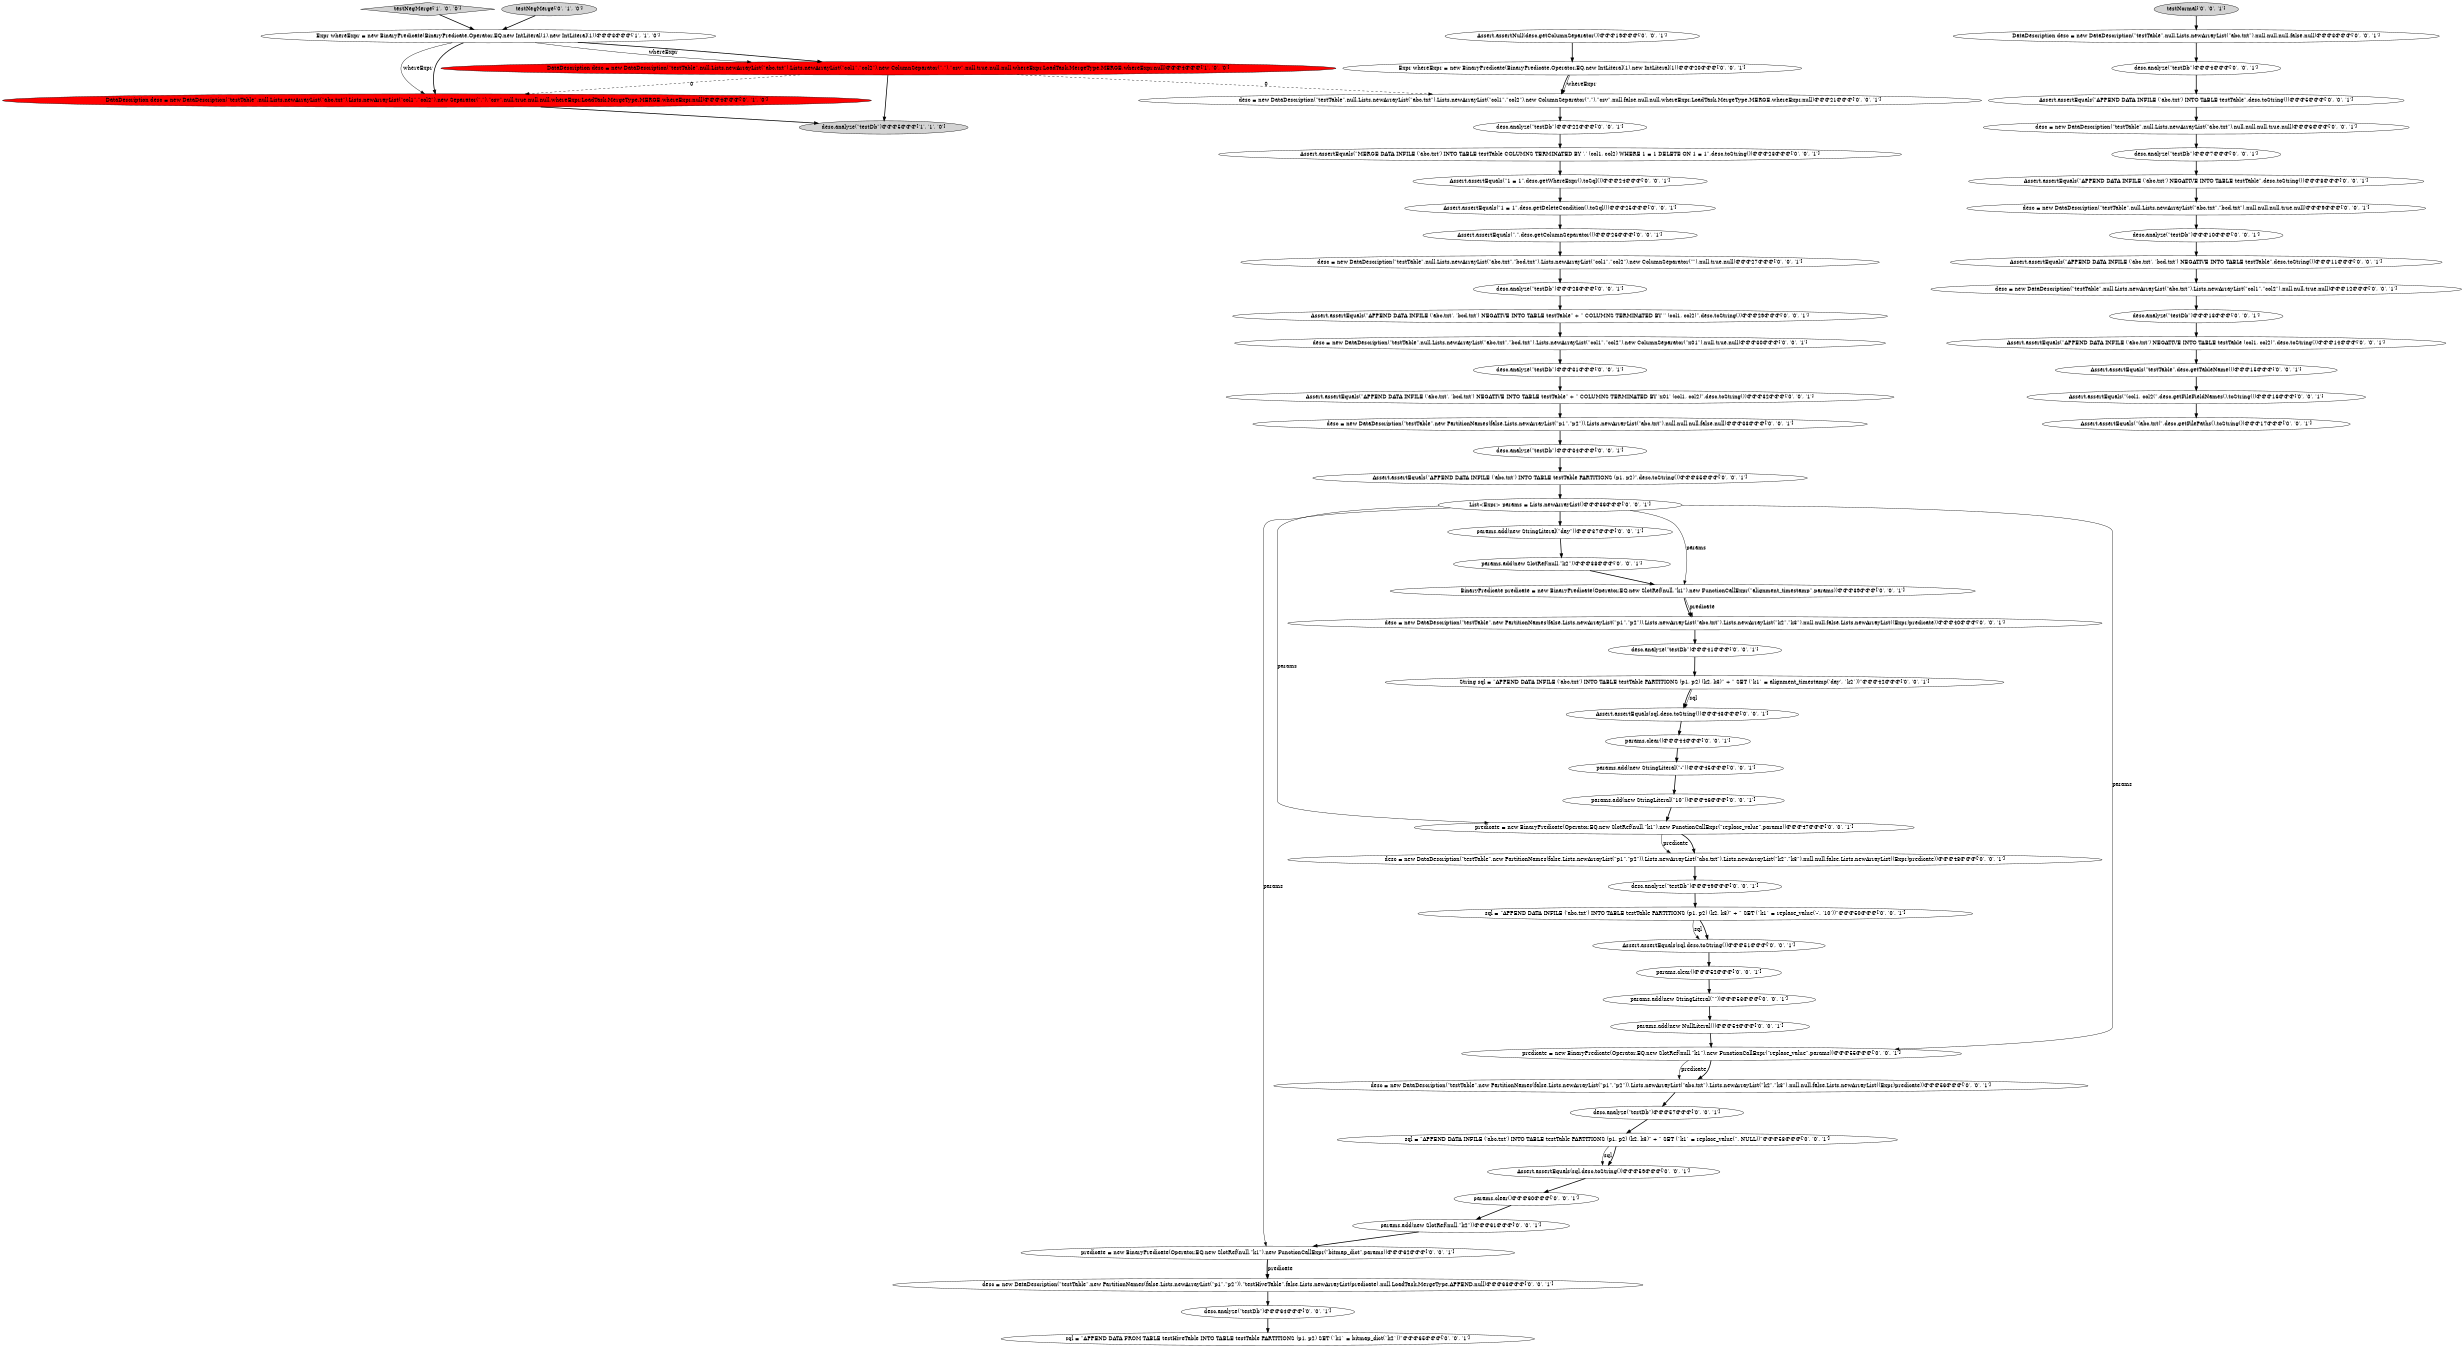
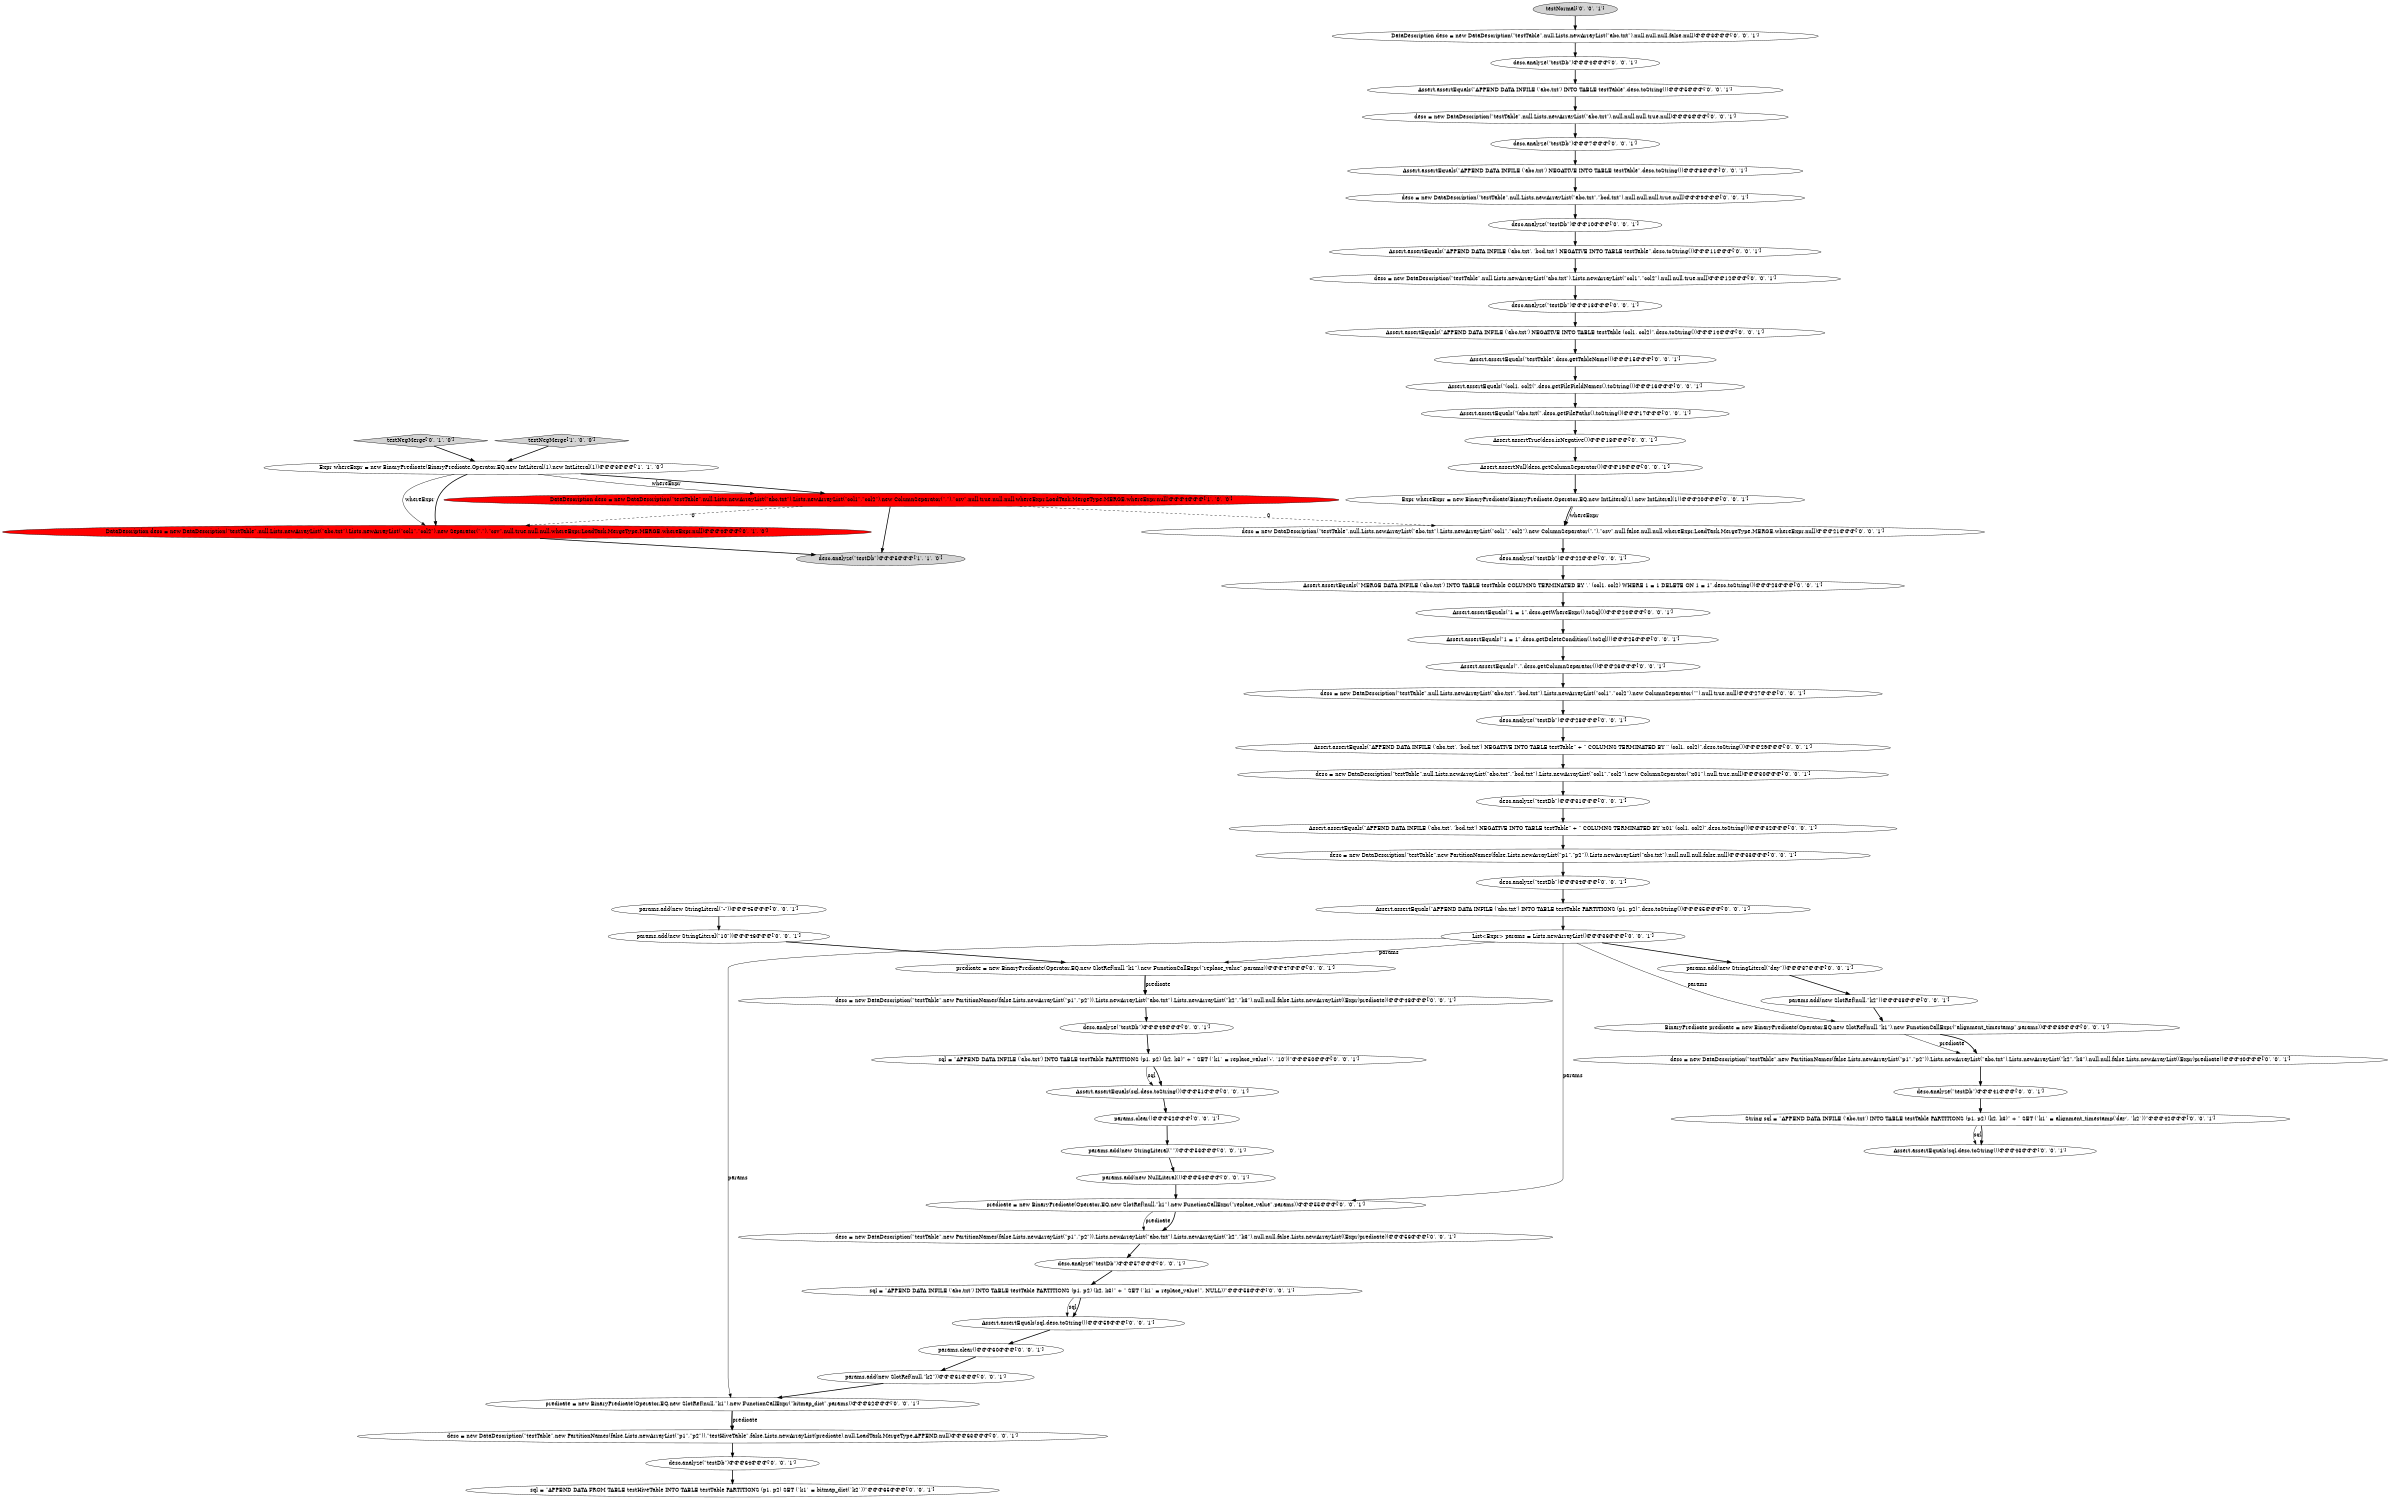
  digraph {
    node [fillcolor=white shape=ellipse style=filled]
    edge [style=bold]
    n1 [label="Assert.assertEquals(sql,desc.toString())@@@51@@@['0', '0', '1']"]
    n2 [label="params.clear()@@@52@@@['0', '0', '1']"]
    n3 [label="params.add(new StringLiteral(\"\"))@@@53@@@['0', '0', '1']"]
    n4 [label="params.add(new StringLiteral(\"-\"))@@@45@@@['0', '0', '1']"]
    n5 [label="params.add(new StringLiteral(\"10\"))@@@46@@@['0', '0', '1']"]
    n6 [label="predicate = new BinaryPredicate(Operator.EQ,new SlotRef(null,\"k1\"),new FunctionCallExpr(\"replace_value\",params))@@@47@@@['0', '0', '1']"]
    n7 [label="desc.analyze(\"testDb\")@@@13@@@['0', '0', '1']"]
    n8 [label="Assert.assertEquals(\"APPEND DATA INFILE ('abc.txt') NEGATIVE INTO TABLE testTable (col1, col2)\",desc.toString())@@@14@@@['0', '0', '1']"]
    n9 [label="Assert.assertEquals(\"testTable\",desc.getTableName())@@@15@@@['0', '0', '1']"]
    n10 [fillcolor=lightgray label="testNegMerge['1', '0', '0']" shape=diamond]
    n11 [label="Expr whereExpr = new BinaryPredicate(BinaryPredicate.Operator.EQ,new IntLiteral(1),new IntLiteral(1))@@@3@@@['1', '1', '0']"]
    n12 [fillcolor=red label="DataDescription desc = new DataDescription(\"testTable\",null,Lists.newArrayList(\"abc.txt\"),Lists.newArrayList(\"col1\",\"col2\"),new Separator(\",\"),\"csv\",null,true,null,null,whereExpr,LoadTask.MergeType.MERGE,whereExpr,null)@@@4@@@['0', '1', '0']"]
    n13 [fillcolor=red label="DataDescription desc = new DataDescription(\"testTable\",null,Lists.newArrayList(\"abc.txt\"),Lists.newArrayList(\"col1\",\"col2\"),new ColumnSeparator(\",\"),\"csv\",null,true,null,null,whereExpr,LoadTask.MergeType.MERGE,whereExpr,null)@@@4@@@['1', '0', '0']"]
    n14 [label="Assert.assertEquals(\"APPEND DATA INFILE ('abc.txt', 'bcd.txt') NEGATIVE INTO TABLE testTable\" + \" COLUMNS TERMINATED BY '' (col1, col2)\",desc.toString())@@@29@@@['0', '0', '1']"]
    n15 [label="desc = new DataDescription(\"testTable\",null,Lists.newArrayList(\"abc.txt\",\"bcd.txt\"),Lists.newArrayList(\"col1\",\"col2\"),new ColumnSeparator(\"\x01\"),null,true,null)@@@30@@@['0', '0', '1']"]
    n16 [label="desc.analyze(\"testDb\")@@@31@@@['0', '0', '1']"]
    n17 [label="desc.analyze(\"testDb\")@@@64@@@['0', '0', '1']"]
    n18 [label="sql = \"APPEND DATA FROM TABLE testHiveTable INTO TABLE testTable PARTITIONS (p1, p2) SET (`k1` = bitmap_dict(`k2`))\"@@@65@@@['0', '0', '1']"]
    n19 [label="params.add(new SlotRef(null,\"k2\"))@@@38@@@['0', '0', '1']"]
    n20 [label="BinaryPredicate predicate = new BinaryPredicate(Operator.EQ,new SlotRef(null,\"k1\"),new FunctionCallExpr(\"alignment_timestamp\",params))@@@39@@@['0', '0', '1']"]
    n21 [label="desc = new DataDescription(\"testTable\",new PartitionNames(false,Lists.newArrayList(\"p1\",\"p2\")),Lists.newArrayList(\"abc.txt\"),Lists.newArrayList(\"k2\",\"k3\"),null,null,false,Lists.newArrayList((Expr)predicate))@@@40@@@['0', '0', '1']"]
    n22 [label="desc = new DataDescription(\"testTable\",new PartitionNames(false,Lists.newArrayList(\"p1\",\"p2\")),Lists.newArrayList(\"abc.txt\"),Lists.newArrayList(\"k2\",\"k3\"),null,null,false,Lists.newArrayList((Expr)predicate))@@@48@@@['0', '0', '1']"]
    n23 [label="desc.analyze(\"testDb\")@@@49@@@['0', '0', '1']"]
    n24 [label="desc.analyze(\"testDb\")@@@57@@@['0', '0', '1']"]
    n25 [label="sql = \"APPEND DATA INFILE ('abc.txt') INTO TABLE testTable PARTITIONS (p1, p2) (k2, k3)\" + \" SET (`k1` = replace_value('', NULL))\"@@@58@@@['0', '0', '1']"]
    n26 [label="Assert.assertEquals(sql,desc.toString())@@@59@@@['0', '0', '1']"]
    n27 [label="String sql = \"APPEND DATA INFILE ('abc.txt') INTO TABLE testTable PARTITIONS (p1, p2) (k2, k3)\" + \" SET (`k1` = alignment_timestamp('day', `k2`))\"@@@42@@@['0', '0', '1']"]
    n28 [label="Assert.assertEquals(sql,desc.toString())@@@43@@@['0', '0', '1']"]
-   n29 [label="params.clear()@@@44@@@['0', '0', '1']"]
    n30 [label="desc = new DataDescription(\"testTable\",new PartitionNames(false,Lists.newArrayList(\"p1\",\"p2\")),Lists.newArrayList(\"abc.txt\"),null,null,null,false,null)@@@33@@@['0', '0', '1']"]
    n31 [label="desc.analyze(\"testDb\")@@@34@@@['0', '0', '1']"]
    n32 [label="Assert.assertEquals(\"APPEND DATA INFILE ('abc.txt') INTO TABLE testTable PARTITIONS (p1, p2)\",desc.toString())@@@35@@@['0', '0', '1']"]
    n33 [label="List<Expr> params = Lists.newArrayList()@@@36@@@['0', '0', '1']"]
    n34 [label="predicate = new BinaryPredicate(Operator.EQ,new SlotRef(null,\"k1\"),new FunctionCallExpr(\"bitmap_dict\",params))@@@62@@@['0', '0', '1']"]
    n35 [label="predicate = new BinaryPredicate(Operator.EQ,new SlotRef(null,\"k1\"),new FunctionCallExpr(\"replace_value\",params))@@@55@@@['0', '0', '1']"]
    n36 [label="params.add(new StringLiteral(\"day\"))@@@37@@@['0', '0', '1']"]
    n37 [label="desc = new DataDescription(\"testTable\",new PartitionNames(false,Lists.newArrayList(\"p1\",\"p2\")),\"testHiveTable\",false,Lists.newArrayList(predicate),null,LoadTask.MergeType.APPEND,null)@@@63@@@['0', '0', '1']"]
    n38 [label="desc = new DataDescription(\"testTable\",new PartitionNames(false,Lists.newArrayList(\"p1\",\"p2\")),Lists.newArrayList(\"abc.txt\"),Lists.newArrayList(\"k2\",\"k3\"),null,null,false,Lists.newArrayList((Expr)predicate))@@@56@@@['0', '0', '1']"]
    n39 [fillcolor=lightgray label="testNormal['0', '0', '1']"]
    n40 [label="DataDescription desc = new DataDescription(\"testTable\",null,Lists.newArrayList(\"abc.txt\"),null,null,null,false,null)@@@3@@@['0', '0', '1']"]
    n41 [label="desc.analyze(\"testDb\")@@@4@@@['0', '0', '1']"]
    n42 [label="sql = \"APPEND DATA INFILE ('abc.txt') INTO TABLE testTable PARTITIONS (p1, p2) (k2, k3)\" + \" SET (`k1` = replace_value('-', '10'))\"@@@50@@@['0', '0', '1']"]
    n43 [label="desc.analyze(\"testDb\")@@@22@@@['0', '0', '1']"]
    n44 [label="Assert.assertEquals(\"MERGE DATA INFILE ('abc.txt') INTO TABLE testTable COLUMNS TERMINATED BY ',' (col1, col2) WHERE 1 = 1 DELETE ON 1 = 1\",desc.toString())@@@23@@@['0', '0', '1']"]
    n45 [label="Assert.assertEquals(\"1 = 1\",desc.getWhereExpr().toSql())@@@24@@@['0', '0', '1']"]
    n46 [label="params.add(new NullLiteral())@@@54@@@['0', '0', '1']"]
    n47 [label="desc.analyze(\"testDb\")@@@41@@@['0', '0', '1']"]
    n48 [label="desc = new DataDescription(\"testTable\",null,Lists.newArrayList(\"abc.txt\",\"bcd.txt\"),Lists.newArrayList(\"col1\",\"col2\"),new ColumnSeparator(\"\"),null,true,null)@@@27@@@['0', '0', '1']"]
    n49 [label="desc.analyze(\"testDb\")@@@28@@@['0', '0', '1']"]
    n50 [label="Assert.assertEquals(\",\",desc.getColumnSeparator())@@@26@@@['0', '0', '1']"]
    n51 [label="Assert.assertEquals(\"1 = 1\",desc.getDeleteCondition().toSql())@@@25@@@['0', '0', '1']"]
    n52 [fillcolor=lightgray label="desc.analyze(\"testDb\")@@@5@@@['1', '1', '0']"]
    n53 [label="Assert.assertEquals(\"APPEND DATA INFILE ('abc.txt') INTO TABLE testTable\",desc.toString())@@@5@@@['0', '0', '1']"]
    n54 [label="Assert.assertEquals(\"APPEND DATA INFILE ('abc.txt') NEGATIVE INTO TABLE testTable\",desc.toString())@@@8@@@['0', '0', '1']"]
    n55 [label="desc = new DataDescription(\"testTable\",null,Lists.newArrayList(\"abc.txt\",\"bcd.txt\"),null,null,null,true,null)@@@9@@@['0', '0', '1']"]
    n56 [label="desc.analyze(\"testDb\")@@@10@@@['0', '0', '1']"]
    n57 [label="Assert.assertEquals(\"(col1, col2(\",desc.getFileFieldNames().toString())@@@16@@@['0', '0', '1']"]
    n58 [label="Assert.assertEquals(\"(abc.txt(\",desc.getFilePaths().toString())@@@17@@@['0', '0', '1']"]
    n59 [label="desc = new DataDescription(\"testTable\",null,Lists.newArrayList(\"abc.txt\"),Lists.newArrayList(\"col1\",\"col2\"),new ColumnSeparator(\",\"),\"csv\",null,false,null,null,whereExpr,LoadTask.MergeType.MERGE,whereExpr,null)@@@21@@@['0', '0', '1']"]
    n60 [label="Assert.assertEquals(\"APPEND DATA INFILE ('abc.txt', 'bcd.txt') NEGATIVE INTO TABLE testTable\" + \" COLUMNS TERMINATED BY '\x01' (col1, col2)\",desc.toString())@@@32@@@['0', '0', '1']"]
+   n61 [label="Assert.assertTrue(desc.isNegative())@@@18@@@['0', '0', '1']"]
    n62 [label="Assert.assertNull(desc.getColumnSeparator())@@@19@@@['0', '0', '1']"]
    n63 [label="Expr whereExpr = new BinaryPredicate(BinaryPredicate.Operator.EQ,new IntLiteral(1),new IntLiteral(1))@@@20@@@['0', '0', '1']"]
    n64 [label="desc = new DataDescription(\"testTable\",null,Lists.newArrayList(\"abc.txt\"),Lists.newArrayList(\"col1\",\"col2\"),null,null,true,null)@@@12@@@['0', '0', '1']"]
    n65 [label="desc = new DataDescription(\"testTable\",null,Lists.newArrayList(\"abc.txt\"),null,null,null,true,null)@@@6@@@['0', '0', '1']"]
    n66 [label="desc.analyze(\"testDb\")@@@7@@@['0', '0', '1']"]
    n67 [label="params.add(new SlotRef(null,\"k2\"))@@@61@@@['0', '0', '1']"]
    n68 [label="Assert.assertEquals(\"APPEND DATA INFILE ('abc.txt', 'bcd.txt') NEGATIVE INTO TABLE testTable\",desc.toString())@@@11@@@['0', '0', '1']"]
    n69 [label="params.clear()@@@60@@@['0', '0', '1']"]
-   n70 [fillcolor=lightgray label="testNegMerge['0', '1', '0']"]
+   n70 [fillcolor=lightgray label="testNegMerge['0', '1', '0']" shape=diamond]
    n1 -> n2
    n2 -> n3
    n3 -> n46
    n4 -> n5
    n5 -> n6
    n6 -> n22
    n6 -> n22 [label=predicate style=solid]
    n7 -> n8
    n8 -> n9
    n9 -> n57
    n10 -> n11
    n11 -> n12
    n11 -> n12 [label=whereExpr style=solid]
    n11 -> n13 [label=whereExpr style=solid]
    n11 -> n13
    n12 -> n52
    n13 -> n12 [label=0 style=dashed]
    n13 -> n52
    n13 -> n59 [label=0 style=dashed]
    n14 -> n15
    n15 -> n16
    n16 -> n60
    n17 -> n18
    n19 -> n20
    n20 -> n21 [label=predicate style=solid]
    n20 -> n21
    n21 -> n47
    n22 -> n23
    n23 -> n42
    n24 -> n25
    n25 -> n26 [label=sql style=solid]
    n25 -> n26
    n26 -> n69
    n27 -> n28 [label=sql style=solid]
    n27 -> n28
-   n28 -> n29
-   n29 -> n4
    n30 -> n31
    n31 -> n32
    n32 -> n33
    n33 -> n6 [label=params style=solid]
    n33 -> n20 [label=params style=solid]
    n33 -> n34 [label=params style=solid]
    n33 -> n35 [label=params style=solid]
    n33 -> n36
    n34 -> n37
    n34 -> n37 [label=predicate style=solid]
    n35 -> n38 [label=predicate style=solid]
    n35 -> n38
    n36 -> n19
    n37 -> n17
    n38 -> n24
    n39 -> n40
    n40 -> n41
    n41 -> n53
    n42 -> n1
    n42 -> n1 [label=sql style=solid]
    n43 -> n44
    n44 -> n45
    n45 -> n51
    n46 -> n35
    n47 -> n27
    n48 -> n49
    n49 -> n14
    n50 -> n48
    n51 -> n50
    n53 -> n65
    n54 -> n55
    n55 -> n56
    n56 -> n68
    n57 -> n58
+   n58 -> n61
    n59 -> n43
    n60 -> n30
+   n61 -> n62
    n62 -> n63
    n63 -> n59 [label=whereExpr style=solid]
    n63 -> n59
    n64 -> n7
    n65 -> n66
    n66 -> n54
    n67 -> n34
    n68 -> n64
    n69 -> n67
    n70 -> n11
  }
